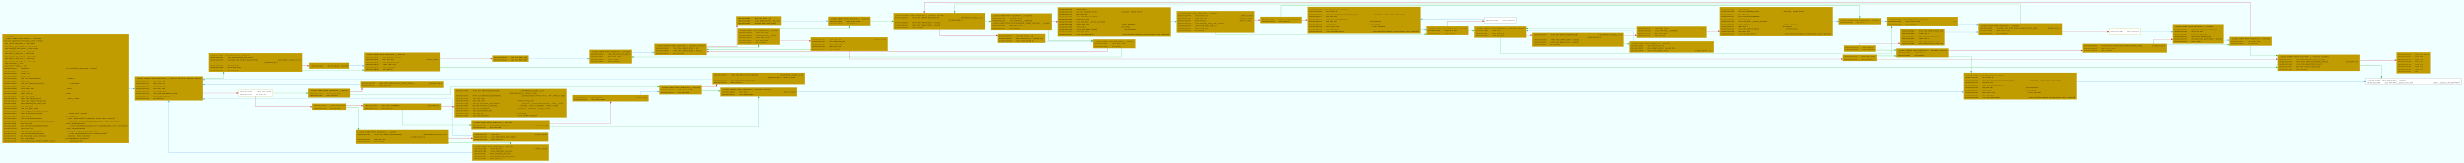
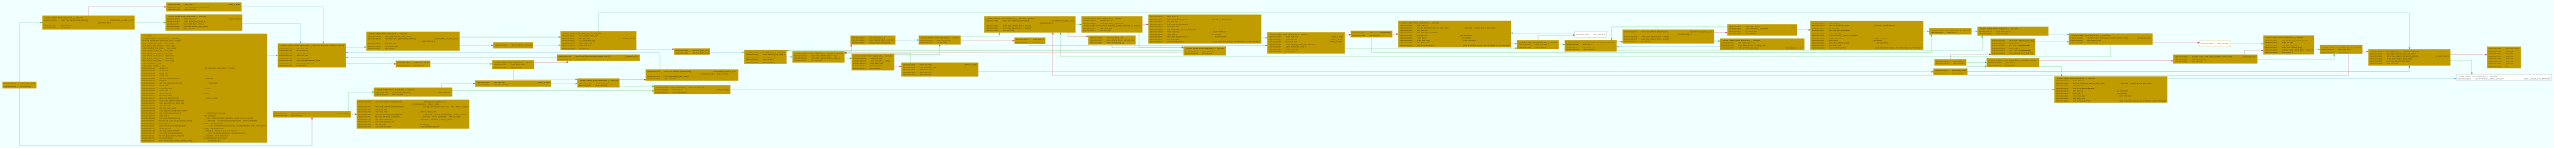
  digraph {
    bgcolor=azure
    fontname="Comic Neue"
    fontsize=8
    rankdir=LR
    splines=ortho
    node [color="#c19c00" fillcolor="#c19c00" fontname="Comic Neue" shape=box style=filled]
    edge [arrowhead=normal color="#13a10e" fontname="Comic Neue"]
    n1 [label="  ;-- main:\l  ; DATA XREF from entry0 @ 0x2aa8\l975: int dbg.main (int argc, char **argv);\l; var _Bool last_tab @ rbp-0x49\l; var size_t tab_index @ rbp-0x48\l; var char[2] tab_stop @ rbp-0x3a\l; var uint32_t var_7h @ rsp+0x7\l; var int64_t var_8h @ rsp+0x8\l; var int64_t var_16h @ rsp+0x16\l; var int64_t var_17h @ rsp+0x17\l; var int64_t var_18h @ rsp+0x18\l; arg int argc @ rdi\l; arg char **argv @ rsi\l0x000026a0      endbr64                                                ; int main(int argc,char ** argv);\l0x000026a4      push r15\l0x000026a6      push r14\l0x000026a8      push r13\l0x000026aa      lea r13, obj.longopts                                  ; 0xab40\l0x000026b1      push r12\l0x000026b3      lea r12, [0x00007085]                                  ; \"coreutils\"\l0x000026ba      push rbp\l0x000026bb      mov ebp, edi                                           ; argc\l0x000026bd      push rbx\l0x000026be      mov rbx, rsi                                           ; argv\l0x000026c1      sub rsp, 0x28\l0x000026c5      mov rdi, qword [rsi]                                   ; int64_t arg1\l0x000026c8      mov rax, qword fs:[0x28]\l0x000026d1      mov qword [var_18h], rax\l0x000026d6      xor eax, eax\l0x000026d8      lea r14, [var_16h]\l0x000026dd      call dbg.set_program_name\l0x000026e2      lea rsi, [0x00007bc1]                                  ; const char *locale\l0x000026e9      mov edi, 6                                             ; int category\l0x000026ee      call sym.imp.setlocale                                 ; char *setlocale(int category, const char *locale)\l0x000026f3      lea rsi, str._usr_local_share_locale                   ; 0x70ae ; \"/usr/local/share/locale\" ; char *dirname\l0x000026fa      mov rdi, r12                                           ; char *domainname\l0x000026fd      call sym.imp.bindtextdomain                            ; char *bindtextdomain(char *domainname, char *dirname)\l0x00002702      mov rdi, r12                                           ; char *domainname\l0x00002705      lea r12, obj.shortopts                                 ; 0x73c0 ; \"it:0::1::2::3::4::5::6::7::8::9::\"\l0x0000270c      call sym.imp.textdomain                                ; char *textdomain(char *domainname)\l0x00002711      lea rdi, [dbg.close_stdout]                            ; 0x3870 ; func function\l0x00002718      call sym.atexit                                        ; int atexit(func function)\l0x0000271d      mov byte [obj.convert_entire_line], 1                  ; [0xb100:1]=0\l"]
    n2 [label="; CODE XREFS from dbg.main @ 0x279c, 0x27c5, 0x27e5, 0x27fb\l0x00002724      xor r8d, r8d\l0x00002727      mov rcx, r13\l0x0000272a      mov rdx, r12\l0x0000272d      mov rsi, rbx\l0x00002730      mov edi, ebp\l0x00002732      call sym.imp.getopt_long\l0x00002737      cmp eax, 0xffffffff\l0x0000273a      je 0x2800\l"]
-   n3 [fillcolor=white label="0x00002740      cmp eax, 0x39\l0x00002743      jg 0x2790\l"]
+   n3 [label="0x00002740      cmp eax, 0x39\l0x00002743      jg 0x2790\l"]
    n4 [label="; CODE XREF from dbg.main @ 0x273a\l0x00002800      call dbg.finalize_tab_stops\l0x00002805      movsxd rax, dword [obj.optind]                         ; obj.optind_GLIBC_2.2.5\l                                                                       ; [0xb0b8:4]=0\l0x0000280c      xor edi, edi\l0x0000280e      cmp eax, ebp\l0x00002810      jge 0x2816\l"]
    n5 [label="0x00002745      cmp eax, 0x2f\l0x00002748      jg 0x27d0\l"]
    n6 [label="; CODE XREF from dbg.main @ 0x2743\l0x00002790      cmp eax, 0x69\l0x00002793      jne 0x27b0\l"]
    n7 [label="0x00002812      lea rdi, [rbx + rax*8]\l"]
    n8 [label="; CODE XREF from dbg.main @ 0x2810\l0x00002816      call dbg.set_file_list\l0x0000281b      xor edi, edi                                           ; int64_t arg1\l0x0000281d      call dbg.next_file\l0x00002822      mov rbp, rax\l0x00002825      test rax, rax\l0x00002828      je 0x292f\l"]
    n9 [label="0x0000274e      cmp eax, 0xffffff7d                                    ; 4294967165\l0x00002753      jne 0x279e\l"]
    n10 [label="; CODE XREF from dbg.main @ 0x2748\l0x000027d0      mov rdi, qword [obj.optarg]                            ; obj.optarg_GLIBC_2.2.5\l                                                                       ; [0xb0c0:8]=0\l0x000027d7      test rdi, rdi\l0x000027da      je 0x27ea\l"]
    n11 [label="0x00002795      mov byte [obj.convert_entire_line], 0                  ; [0xb100:1]=0\l0x0000279c      jmp 0x2724\l"]
    n12 [label="; CODE XREF from dbg.main @ 0x2793\l0x000027b0      cmp eax, 0x74\l0x000027b3      jne 0x2a5d\l"]
    n13 [label="0x00002755      mov rdi, qword [obj.stdout]                            ; obj.stdout_GLIBC_2.2.5\l                                                                       ; [0xb0a8:8]=0 ; int64_t arg1\l0x0000275c      mov rcx, qword [obj.Version]                           ; [0xb020:8]=0x773a \"9.0\" ; \":w\" ; int64_t arg5\l0x00002763      xor eax, eax\l0x00002765      xor r9d, r9d                                           ; int64_t arg_c0h\l0x00002768      lea r8, str.David_MacKenzie                            ; 0x70c6 ; \"David MacKenzie\" ; int64_t arg6\l0x0000276f      lea rdx, str.GNU_coreutils                             ; 0x7081 ; \"GNU coreutils\" ; int64_t arg3\l0x00002776      lea rsi, str.expand                                    ; 0x7004 ; \"expand\" ; int64_t arg2\l0x0000277d      call dbg.version_etc\l0x00002782      xor edi, edi                                           ; int status\l0x00002784      call sym.imp.exit                                      ; void exit(int status)\l"]
    n14 [label="; CODE XREF from dbg.main @ 0x2753\l0x0000279e      cmp eax, 0xffffff7e                                    ; 4294967166\l0x000027a3      jne 0x2a5d\l"]
    n15 [label="0x000027dc      sub rdi, 1                                             ; int64_t arg1\l0x000027e0      call dbg.parse_tab_stops\l0x000027e5      jmp 0x2724\l"]
    n16 [label="; CODE XREF from dbg.main @ 0x27da\l0x000027ea      mov rdi, r14                                           ; int64_t arg1\l0x000027ed      mov byte [var_16h], al\l0x000027f1      mov byte [var_17h], 0\l0x000027f6      call dbg.parse_tab_stops\l0x000027fb      jmp 0x2724\l"]
    n17 [label="0x000027a9      xor edi, edi                                           ; int64_t arg1\l0x000027ab      call dbg.usage\l"]
    n18 [label="; CODE XREFS from dbg.main @ 0x27a3, 0x27b3\l0x00002a5d      mov edi, 1                                             ; int64_t arg1\l0x00002a62      call dbg.usage\l"]
    n19 [label="0x000027b9      mov rdi, qword [obj.optarg]                            ; obj.optarg_GLIBC_2.2.5\l                                                                       ; [0xb0c0:8]=0 ; int64_t arg1\l0x000027c0      call dbg.parse_tab_stops\l0x000027c5      jmp 0x2724\l"]
    n20 [label="; CODE XREF from dbg.main @ 0x2854\l0x00002a67      mov edx, 5\l0x00002a6c      lea rsi, str.input_line_is_too_long                    ; 0x70d6 ; \"input line is too long\"\l0x00002a73      xor edi, edi\l0x00002a75      call sym.imp.dcgettext\l0x00002a7a      xor esi, esi                                           ; int errname\l0x00002a7c      mov edi, 1                                             ; int status\l0x00002a81      mov rdx, rax                                           ; char *format\l0x00002a84      xor eax, eax\l0x00002a86      call sym.imp.error                                     ; void error(int status, int errname, char *format)\l"]
    n21 [label="0x0000282e      lea r13, [var_7h]\l0x00002833      lea r12, [var_8h]\l"]
    n22 [label="; CODE XREFS from dbg.main @ 0x2828, 0x2880\l0x0000292f      call dbg.cleanup_file_list_stdin\l0x00002934      mov eax, dword [obj.exit_status]                       ; [0xb0f0:4]=1\l0x0000293a      mov rdx, qword [var_18h]\l0x0000293f      sub rdx, qword fs:[0x28]\l0x00002948      jne 0x2a8b\l"]
    n23 [label="; CODE XREF from dbg.main @ 0x28a8\l0x00002838      mov qword [var_8h], 0\l0x00002841      xor r14d, r14d\l0x00002844      mov r15d, 1\l0x0000284a      jmp 0x28aa\l"]
    n24 [label="0x0000294e      add rsp, 0x28\l0x00002952      pop rbx\l0x00002953      pop rbp\l0x00002954      pop r12\l0x00002956      pop r13\l0x00002958      pop r14\l0x0000295a      pop r15\l0x0000295c      ret\l"]
    n25 [color="#767676" fillcolor=white label="; CODE XREF from dbg.main @ 0x2948\l0x00002a8b      call sym.imp.__stack_chk_fail                          ; void __stack_chk_fail(void)\l"]
    n26 [label="; CODE XREFS from dbg.main @ 0x284a, 0x2924\l0x000028aa      mov rax, qword [rbp + 8]\l0x000028ae      cmp rax, qword [rbp + 0x10]\l0x000028b2      jae 0x2908\l"]
    n27 [label="0x000028b4      lea rdx, [rax + 1]\l0x000028b8      mov qword [rbp + 8], rdx\l0x000028bc      movzx ebx, byte [rax]\l"]
    n28 [label="; CODE XREF from dbg.main @ 0x28b2\l0x00002908      mov rdi, rbp\l0x0000290b      call sym.imp.__uflow\l0x00002910      mov ebx, eax\l0x00002912      test eax, eax\l0x00002914      jns 0x28bf\l"]
    n29 [label="; CODE XREFS from dbg.main @ 0x28d0, 0x2929\l0x00002850      add r14, 1\l0x00002854      je 0x2a67\l"]
    n30 [label="0x0000285a      movzx r15d, byte [obj.convert_entire_line]             ; [0xb100:1]=0\l0x00002862      test r15b, r15b\l0x00002865      jne 0x287e\l"]
    n31 [label="; CODE XREF from dbg.main @ 0x28fd\l0x00002867      call sym.imp.__ctype_b_loc\l0x0000286c      mov r8, rax\l0x0000286f      movsxd rax, ebx\l0x00002872      mov rdx, qword [r8]\l0x00002875      movzx r15d, word [rdx + rax*2]\l0x0000287a      and r15d, 1\l"]
    n32 [label="; CODE XREF from dbg.main @ 0x2865\l0x0000287e      test ebx, ebx\l0x00002880      js 0x292f\l"]
    n33 [label="; CODE XREFS from dbg.main @ 0x28c2, 0x28fb\l0x00002886      mov rdi, qword [obj.stdout]                            ; obj.stdout_GLIBC_2.2.5\l                                                                       ; [0xb0a8:8]=0\l0x0000288d      mov rax, qword [rdi + 0x28]\l0x00002891      cmp rax, qword [rdi + 0x30]\l0x00002895      jae 0x295d\l"]
    n34 [label="0x0000289b      lea rdx, [rax + 1]\l0x0000289f      mov qword [rdi + 0x28], rdx\l0x000028a3      mov byte [rax], bl\l"]
    n35 [label="; CODE XREF from dbg.main @ 0x2895\l0x0000295d      movzx esi, bl\l0x00002960      call sym.imp.__overflow\l; DATA XREF from sym.quotearg_buffer_restyled @ 0x4e23\l0x00002965      test eax, eax\l0x00002967      jns 0x28a5\l"]
    n36 [label="; CODE XREF from dbg.main @ 0x2967\l0x000028a5      cmp ebx, 0xa\l0x000028a8      je 0x2838\l"]
    n37 [label="0x0000296d      mov edx, 5\l0x00002972      lea rsi, str.write_error                               ; 0x70ed ; \"write error\"\l0x00002979      xor edi, edi\l0x0000297b      call sym.imp.dcgettext\l0x00002980      mov r12, rax\l0x00002983      call sym.imp.__errno_location\l0x00002988      mov rdx, r12                                           ; char *format\l0x0000298b      mov edi, 1                                             ; int status\l0x00002990      mov esi, dword [rax]                                   ; int errname\l0x00002992      xor eax, eax\l0x00002994      call sym.imp.error                                     ; void error(int status, int errname, char *format)\l"]
    n38 [label="; CODE XREF from dbg.main @ 0x2914\l0x000028bf      test r15b, r15b\l0x000028c2      je 0x2886\l"]
    n39 [label="0x00002916      mov rdi, rbp                                           ; int64_t arg1\l0x00002919      call dbg.next_file\l0x0000291e      mov rbp, rax\l0x00002921      test rax, rax\l0x00002924      jne 0x28aa\l"]
+   n40 [label="0x000028c4      cmp ebx, 9\l0x000028c7      je 0x2999\l"]
    n41 [label="; CODE XREF from dbg.main @ 0x28c7\l0x00002999      mov rdx, r13                                           ; int64_t arg3\l0x0000299c      mov rsi, r12                                           ; int64_t arg2\l0x0000299f      mov rdi, r14                                           ; int64_t arg1\l0x000029a2      call dbg.get_next_tab_column\l0x000029a7      cmp byte [var_7h], 0\l0x000029ac      mov rbx, rax\l0x000029af      je 0x29df\l"]
    n42 [label="0x000028cd      cmp ebx, 8\l0x000028d0      jne 0x2850\l"]
    n43 [label="0x000028d6      mov rax, qword [var_8h]\l0x000028db      cmp r14, 1\l0x000028df      adc r14, 0xffffffffffffffff\l0x000028e3      cmp rax, 1\l0x000028e7      adc rax, 0xffffffffffffffff\l0x000028eb      mov qword [var_8h], rax\l"]
    n44 [label="0x000029b1      cmp r14, 0xffffffffffffffff\l0x000029b5      jne 0x2a4f\l"]
    n45 [label="; CODE XREF from dbg.main @ 0x29af\l0x000029df      cmp r14, rax\l0x000029e2      jbe 0x29fb\l"]
    n46 [label="; CODE XREF from dbg.main @ 0x2a58\l0x000028f0      movzx r15d, byte [obj.convert_entire_line]             ; [0xb100:1]=0\l0x000028f8      test r15b, r15b\l0x000028fb      jne 0x2886\l"]
    n47 [fillcolor=white label="0x000028fd      jmp 0x2867\l"]
    n48 [label="0x00002926      test r15b, r15b\l0x00002929      jne 0x2850\l"]
    n49 [label="; CODE XREF from dbg.main @ 0x29e4\l0x000029bb      mov edx, 5\l0x000029c0      lea rsi, str.input_line_is_too_long                    ; 0x70d6 ; \"input line is too long\"\l0x000029c7      xor edi, edi\l0x000029c9      call sym.imp.dcgettext\l0x000029ce      xor esi, esi                                           ; int errname\l0x000029d0      mov edi, 1                                             ; int status\l0x000029d5      mov rdx, rax                                           ; char *format\l0x000029d8      xor eax, eax\l0x000029da      call sym.imp.error                                     ; void error(int status, int errname, char *format)\l"]
    n50 [label="; CODE XREF from dbg.main @ 0x29b5\l0x00002a4f      add r14, 1\l"]
    n51 [color="#767676" fillcolor=white label="0x000029e4      jmp 0x29bb\l"]
    n52 [label="; CODE XREFS from dbg.main @ 0x29e2, 0x2a21\l0x000029fb      add r14, 1\l0x000029ff      cmp rbx, r14\l0x00002a02      jbe 0x2a53\l"]
    n53 [label="; CODE XREF from dbg.main @ 0x2a02\l0x00002a53      mov ebx, 0x20                                          ; \"@\"\l0x00002a58      jmp 0x28f0\l"]
    n54 [label="0x00002a04      mov rdi, qword [obj.stdout]                            ; obj.stdout_GLIBC_2.2.5\l                                                                       ; [0xb0a8:8]=0\l0x00002a0b      mov rax, qword [rdi + 0x28]\l0x00002a0f      cmp rax, qword [rdi + 0x30]\l0x00002a13      jb 0x29f0\l"]
    n55 [label="; CODE XREF from dbg.main @ 0x2a13\l0x000029f0      lea rdx, [rax + 1]\l0x000029f4      mov qword [rdi + 0x28], rdx\l0x000029f8      mov byte [rax], 0x20                                   ; [0x20:1]=64 ; \"@\"\l"]
    n56 [label="0x00002a15      mov esi, 0x20                                          ; \"@\"\l0x00002a1a      call sym.imp.__overflow\l0x00002a1f      test eax, eax\l0x00002a21      jns 0x29fb\l"]
    n57 [label="0x00002a23      mov edx, 5\l0x00002a28      lea rsi, str.write_error                               ; 0x70ed ; \"write error\"\l0x00002a2f      xor edi, edi\l0x00002a31      call sym.imp.dcgettext\l0x00002a36      mov r12, rax\l0x00002a39      call sym.imp.__errno_location\l0x00002a3e      mov rdx, r12                                           ; char *format\l0x00002a41      mov edi, 1                                             ; int status\l0x00002a46      mov esi, dword [rax]                                   ; int errname\l0x00002a48      xor eax, eax\l0x00002a4a      call sym.imp.error                                     ; void error(int status, int errname, char *format)\l"]
    n1 -> n2 [color="#3a96dd"]
    n2 -> n3 [color="#c50f1f"]
    n2 -> n4
-   n3 -> n5 [color="#c50f1f"]
    n3 -> n6
    n4 -> n7 [color="#c50f1f"]
    n4 -> n8
    n5 -> n9 [color="#c50f1f"]
    n5 -> n10
    n6 -> n11 [color="#c50f1f"]
    n6 -> n12
    n7 -> n8 [color="#3a96dd"]
    n8 -> n21 [color="#c50f1f"]
    n8 -> n22
    n9 -> n13 [color="#c50f1f"]
    n9 -> n14
    n10 -> n15 [color="#c50f1f"]
    n10 -> n16
    n11 -> n2 [color="#3a96dd"]
    n12 -> n18
    n12 -> n19 [color="#c50f1f"]
    n14 -> n17 [color="#c50f1f"]
    n14 -> n18
    n15 -> n2 [color="#3a96dd"]
    n16 -> n2 [color="#3a96dd"]
    n17 -> n12 [color="#3a96dd"]
    n18 -> n20 [color="#3a96dd"]
    n19 -> n2 [color="#3a96dd"]
    n20 -> n25 [color="#3a96dd"]
    n21 -> n23 [color="#3a96dd"]
    n22 -> n24 [color="#c50f1f"]
    n22 -> n25
    n23 -> n26 [color="#3a96dd"]
    n26 -> n27 [color="#c50f1f"]
    n26 -> n28
    n27 -> n38 [color="#3a96dd"]
    n28 -> n38
    n28 -> n39 [color="#c50f1f"]
    n29 -> n20
    n29 -> n30 [color="#c50f1f"]
    n30 -> n31 [color="#c50f1f"]
    n30 -> n32
    n31 -> n32 [color="#3a96dd"]
    n32 -> n22
    n32 -> n33 [color="#c50f1f"]
    n33 -> n34 [color="#c50f1f"]
    n33 -> n35
    n34 -> n36 [color="#3a96dd"]
    n35 -> n36
    n35 -> n37 [color="#c50f1f"]
    n36 -> n23
    n36 -> n26 [color="#c50f1f"]
    n37 -> n41 [color="#3a96dd"]
    n38 -> n33
+   n38 -> n40 [color="#c50f1f"]
    n39 -> n26
    n39 -> n48 [color="#c50f1f"]
+   n40 -> n41
    n41 -> n44 [color="#c50f1f"]
    n41 -> n45
    n42 -> n29
    n42 -> n43 [color="#c50f1f"]
    n43 -> n46 [color="#3a96dd"]
    n44 -> n49 [color="#c50f1f"]
    n44 -> n50
    n45 -> n51 [color="#c50f1f"]
    n45 -> n52
    n46 -> n33
    n46 -> n47 [color="#c50f1f"]
    n47 -> n31 [color="#3a96dd"]
    n48 -> n22 [color="#c50f1f"]
    n48 -> n29
    n49 -> n45 [color="#3a96dd"]
    n50 -> n53 [color="#3a96dd"]
    n51 -> n49 [color="#3a96dd"]
    n52 -> n53
    n52 -> n54 [color="#c50f1f"]
    n53 -> n46 [color="#3a96dd"]
    n54 -> n55
    n54 -> n56 [color="#c50f1f"]
    n55 -> n52 [color="#3a96dd"]
    n56 -> n52
    n56 -> n57 [color="#c50f1f"]
    n57 -> n50 [color="#3a96dd"]
  }
